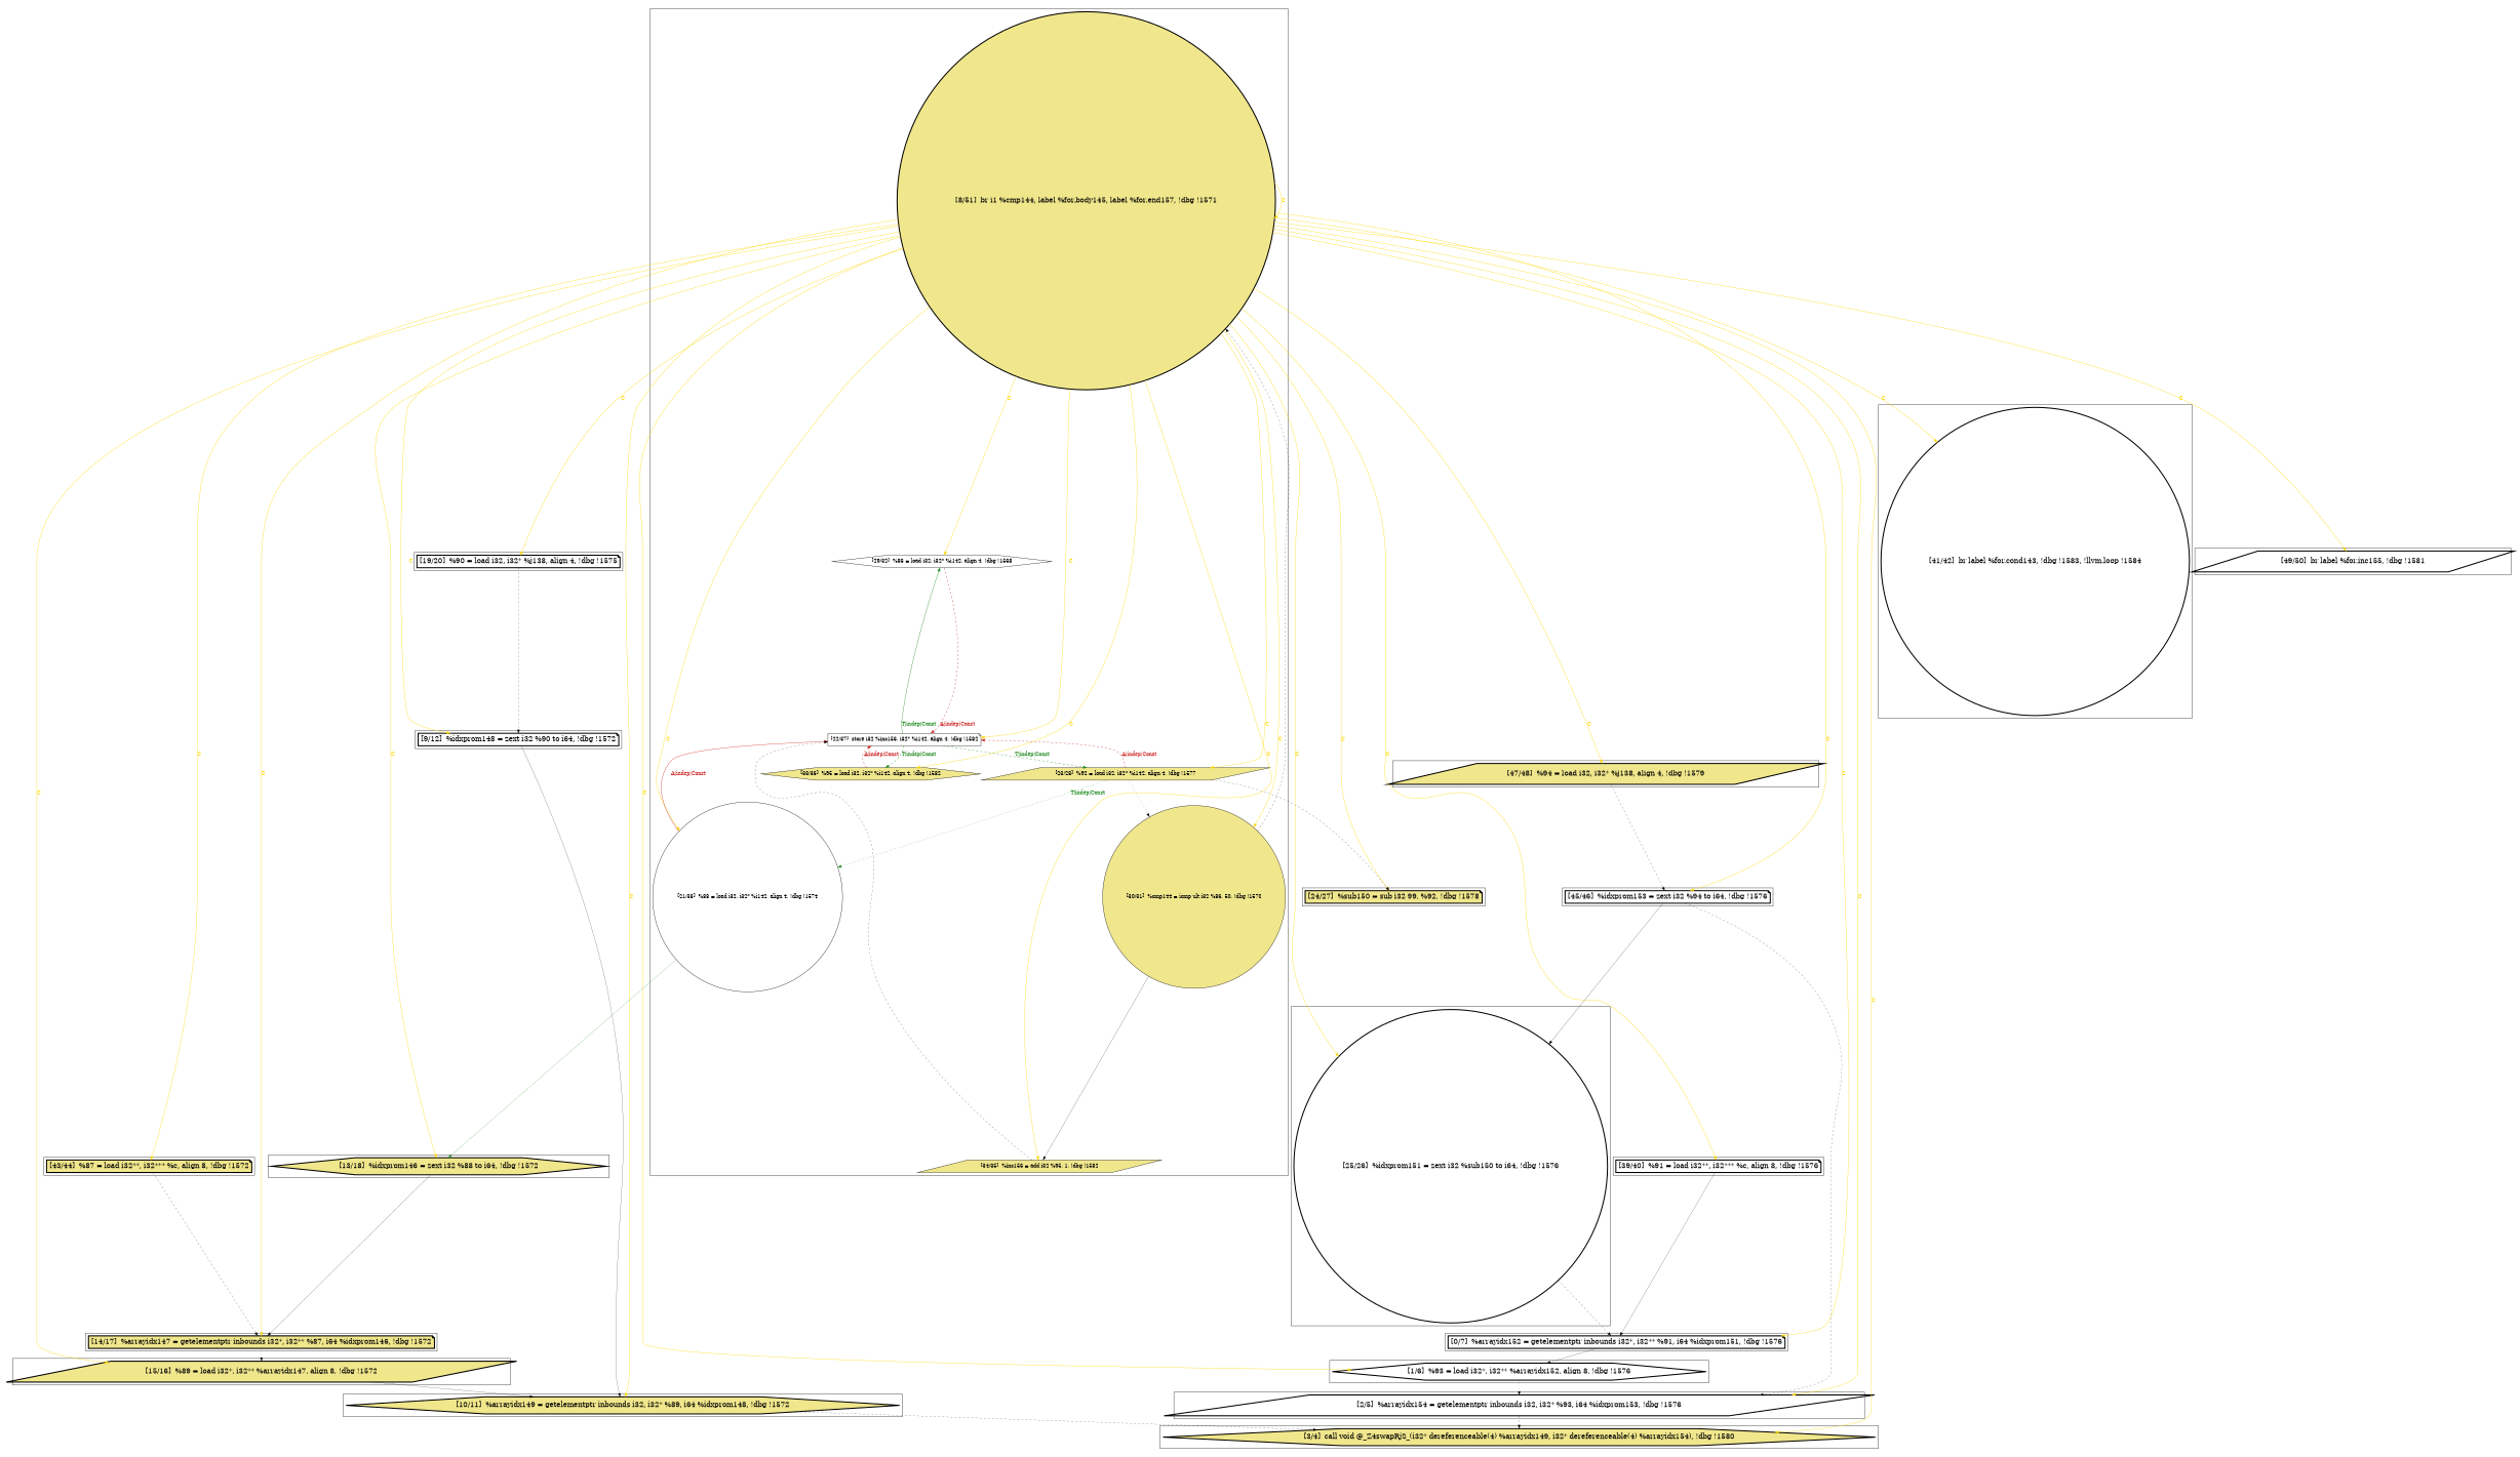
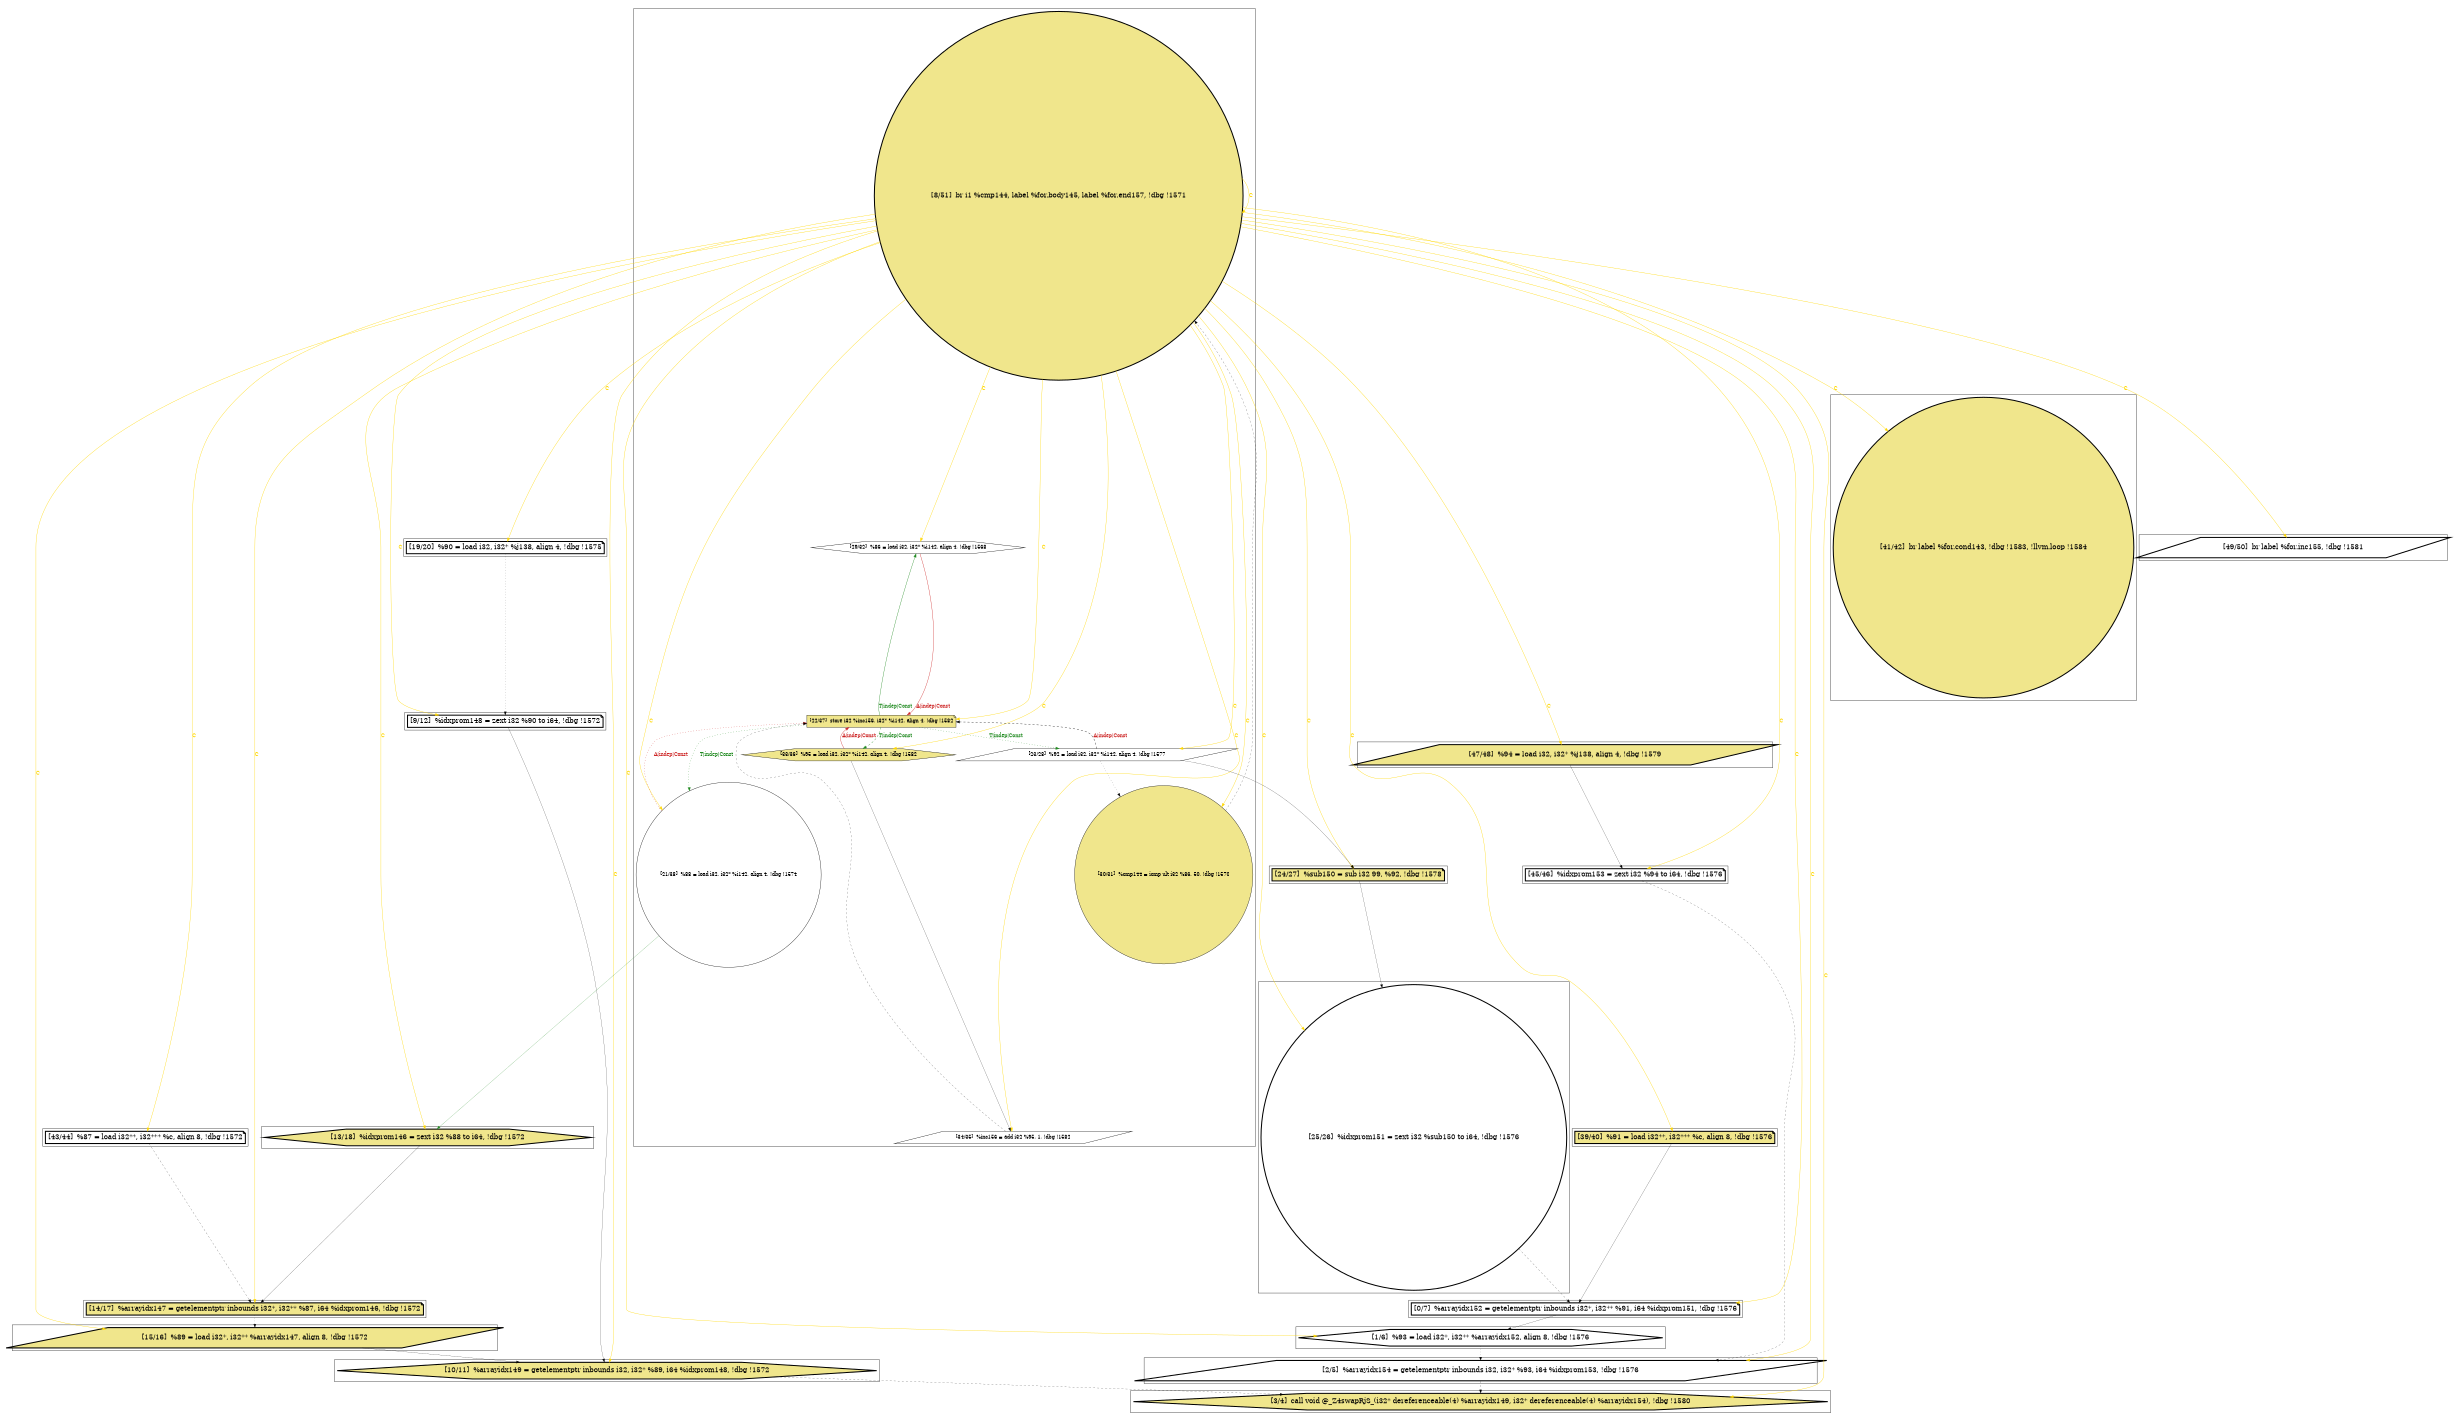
  digraph {
    node [fillcolor=khaki fontsize=20 penwidth=3.0 shape=note style=filled]
    edge [color=gold fontcolor=gold penwidth=1.0 style=solid]
    n1 [fillcolor=white label="[9/12]  %idxprom148 = zext i32 %90 to i64, !dbg !1572"]
    n2 [label="[10/11]  %arrayidx149 = getelementptr inbounds i32, i32* %89, i64 %idxprom148, !dbg !1572" shape=hexagon]
    n3 [label="[13/18]  %idxprom146 = zext i32 %88 to i64, !dbg !1572" shape=hexagon]
-   n4 [label="[43/44]  %87 = load i32**, i32*** %c, align 8, !dbg !1572"]
+   n4 [fillcolor=white label="[43/44]  %87 = load i32**, i32*** %c, align 8, !dbg !1572"]
    n5 [fillcolor=white label="[2/5]  %arrayidx154 = getelementptr inbounds i32, i32* %93, i64 %idxprom153, !dbg !1576" shape=parallelogram]
-   n6 [fillcolor=white label="[41/42]  br label %for.cond143, !dbg !1583, !llvm.loop !1584" shape=circle]
+   n6 [label="[41/42]  br label %for.cond143, !dbg !1583, !llvm.loop !1584" shape=circle]
    n7 [fillcolor=white label="[1/6]  %93 = load i32*, i32** %arrayidx152, align 8, !dbg !1576" shape=hexagon]
    n8 [label="[8/51]  br i1 %cmp144, label %for.body145, label %for.end157, !dbg !1571" shape=circle]
    n9 [fillcolor=white label="[29/32]  %86 = load i32, i32* %i142, align 4, !dbg !1568" shape=hexagon fontsize="" penwidth=""]
    n10 [label="[33/36]  %95 = load i32, i32* %i142, align 4, !dbg !1582" shape=hexagon fontsize="" penwidth=""]
-   n11 [label="[23/28]  %92 = load i32, i32* %i142, align 4, !dbg !1577" shape=parallelogram fontsize="" penwidth=""]
-   n12 [fillcolor=white label="[22/37]  store i32 %inc156, i32* %i142, align 4, !dbg !1582" fontsize="" penwidth=""]
+   n11 [fillcolor=white label="[23/28]  %92 = load i32, i32* %i142, align 4, !dbg !1577" shape=parallelogram fontsize="" penwidth=""]
+   n12 [label="[22/37]  store i32 %inc156, i32* %i142, align 4, !dbg !1582" fontsize="" penwidth=""]
    n13 [fillcolor=white label="[21/38]  %88 = load i32, i32* %i142, align 4, !dbg !1574" shape=circle fontsize="" penwidth=""]
-   n14 [label="[34/35]  %inc156 = add i32 %95, 1, !dbg !1582" shape=parallelogram fontsize="" penwidth=""]
+   n14 [fillcolor=white label="[34/35]  %inc156 = add i32 %95, 1, !dbg !1582" shape=parallelogram fontsize="" penwidth=""]
    n15 [label="[30/31]  %cmp144 = icmp ult i32 %86, 50, !dbg !1570" shape=circle fontsize="" penwidth=""]
    n16 [label="[24/27]  %sub150 = sub i32 99, %92, !dbg !1578"]
    n17 [fillcolor=white label="[19/20]  %90 = load i32, i32* %j138, align 4, !dbg !1575"]
    n18 [label="[3/4]  call void @_Z4swapRjS_(i32* dereferenceable(4) %arrayidx149, i32* dereferenceable(4) %arrayidx154), !dbg !1580" shape=hexagon]
    n19 [label="[47/48]  %94 = load i32, i32* %j138, align 4, !dbg !1579" shape=parallelogram]
-   n20 [fillcolor=white label="[39/40]  %91 = load i32**, i32*** %c, align 8, !dbg !1576"]
+   n20 [label="[39/40]  %91 = load i32**, i32*** %c, align 8, !dbg !1576"]
    n21 [label="[15/16]  %89 = load i32*, i32** %arrayidx147, align 8, !dbg !1572" shape=parallelogram]
    n22 [fillcolor=white label="[25/26]  %idxprom151 = zext i32 %sub150 to i64, !dbg !1576" shape=circle]
    n23 [fillcolor=white label="[45/46]  %idxprom153 = zext i32 %94 to i64, !dbg !1576"]
    n24 [fillcolor=white label="[49/50]  br label %for.inc155, !dbg !1581" shape=parallelogram]
    n25 [fillcolor=white label="[0/7]  %arrayidx152 = getelementptr inbounds i32*, i32** %91, i64 %idxprom151, !dbg !1576"]
    n26 [label="[14/17]  %arrayidx147 = getelementptr inbounds i32*, i32** %87, i64 %idxprom146, !dbg !1572"]
    subgraph cluster_1 {
      n1
    }
    subgraph cluster_2 {
      n2
    }
    subgraph cluster_3 {
      n3
    }
    subgraph cluster_4 {
      n4
    }
    subgraph cluster_5 {
      n5
    }
    subgraph cluster_6 {
      n6
    }
    subgraph cluster_7 {
      n7
    }
    subgraph cluster_8 {
      n8
      n9
      n10
      n11
      n12
      n13
      n14
      n15
    }
    subgraph cluster_9 {
      n16
    }
    subgraph cluster_10 {
      n17
    }
    subgraph cluster_11 {
      n18
    }
    subgraph cluster_12 {
      n19
    }
    subgraph cluster_13 {
      n20
    }
    subgraph cluster_14 {
      n21
    }
    subgraph cluster_15 {
      n22
    }
    subgraph cluster_16 {
      n23
    }
    subgraph cluster_17 {
      n24
    }
    subgraph cluster_18 {
      n25
    }
    subgraph cluster_19 {
      n26
    }
    n1 -> n2 [color=black fontcolor=black penwidth=0.5 style=bold]
    n2 -> n18 [color=black fontcolor=black penwidth=0.5 style=dashed]
    n3 -> n26 [color=black fontcolor=black penwidth=0.5 style=bold]
    n4 -> n26 [color=black fontcolor=black penwidth=0.5 style=dashed]
    n5 -> n18 [color=black fontcolor=black penwidth=0.5 style=dashed]
    n7 -> n5 [color=black fontcolor=black penwidth=0.5 style=dotted]
    n8 -> n1 [label=C]
    n8 -> n2 [label=C]
    n8 -> n3 [label=C]
    n8 -> n4 [label=C]
    n8 -> n5 [label=C]
    n8 -> n6 [label=C]
    n8 -> n7 [label=C]
    n8 -> n8 [label=C]
    n8 -> n9 [label=C]
    n8 -> n10 [label=C]
    n8 -> n11 [label=C]
    n8 -> n12 [label=C]
    n8 -> n13 [label=C]
    n8 -> n14 [label=C]
    n8 -> n15 [label=C]
    n8 -> n16 [label=C]
    n8 -> n17 [label=C]
    n8 -> n18 [label=C]
    n8 -> n19 [label=C]
    n8 -> n20 [label=C]
    n8 -> n21 [label=C]
    n8 -> n22 [label=C]
    n8 -> n23 [label=C]
    n8 -> n24 [label=C]
    n8 -> n25 [label=C]
    n8 -> n26 [label=C]
-   n9 -> n12 [color=firebrick3 fontcolor=firebrick3 label="A|indep|Const" style=dashed]
-   n10 -> n12 [color=firebrick3 fontcolor=firebrick3 label="A|indep|Const" style=dashed]
-   n15 -> n14 [color=black fontcolor=black penwidth=0.5 style=bold]
-   n11 -> n12 [color=firebrick3 fontcolor=firebrick3 label="A|indep|Const" style=dashed]
+   n9 -> n12 [color=firebrick3 fontcolor=firebrick3 label="A|indep|Const" style=bold]
+   n10 -> n12 [color=firebrick3 fontcolor=firebrick3 label="A|indep|Const" style=bold]
+   n10 -> n14 [color=black fontcolor=black penwidth=0.5 style=bold]
+   n11 -> n12 [color=black fontcolor=firebrick3 label="A|indep|Const" style=dashed]
    n11 -> n15 [color=black fontcolor=black penwidth=0.5 style=dotted]
-   n11 -> n16 [color=black fontcolor=black penwidth=0.5 style=dashed]
+   n11 -> n16 [color=black fontcolor=black penwidth=0.5 style=bold]
    n12 -> n9 [color=forestgreen fontcolor=forestgreen label="T|indep|Const" style=bold]
    n12 -> n10 [color=forestgreen fontcolor=forestgreen label="T|indep|Const" style=dashed]
-   n12 -> n11 [color=forestgreen fontcolor=forestgreen label="T|indep|Const" style=dashed]
-   n11 -> n13 [color=forestgreen fontcolor=forestgreen label="T|indep|Const" style=dotted]
+   n12 -> n11 [color=forestgreen fontcolor=forestgreen label="T|indep|Const" style=dotted]
+   n12 -> n13 [color=forestgreen fontcolor=forestgreen label="T|indep|Const" style=dotted]
    n13 -> n3 [color=forestgreen fontcolor=black penwidth=0.5 style=bold]
-   n13 -> n12 [color=firebrick3 fontcolor=firebrick3 label="A|indep|Const" style=bold]
+   n13 -> n12 [color=firebrick3 fontcolor=firebrick3 label="A|indep|Const" style=dotted]
    n14 -> n12 [color=black fontcolor=black penwidth=0.5 style=dashed]
    n15 -> n8 [color=black fontcolor=black penwidth=0.5 style=dashed]
-   n23 -> n22 [color=black fontcolor=black penwidth=0.5 style=bold]
-   n17 -> n1 [color=black fontcolor=black penwidth=0.5 style=dashed]
-   n19 -> n23 [color=black fontcolor=black penwidth=0.5 style=dashed]
+   n16 -> n22 [color=black fontcolor=black penwidth=0.5 style=bold]
+   n17 -> n1 [color=black fontcolor=black penwidth=0.5 style=dotted]
+   n19 -> n23 [color=black fontcolor=black penwidth=0.5 style=bold]
    n20 -> n25 [color=black fontcolor=black penwidth=0.5 style=bold]
    n21 -> n2 [color=black fontcolor=black penwidth=0.5 style=bold]
    n22 -> n25 [color=black fontcolor=black penwidth=0.5 style=dashed]
    n23 -> n5 [color=black fontcolor=black penwidth=0.5 style=dashed]
    n25 -> n7 [color=black fontcolor=black penwidth=0.5 style=bold]
    n26 -> n21 [color=black fontcolor=black penwidth=0.5 style=dotted]
  }
